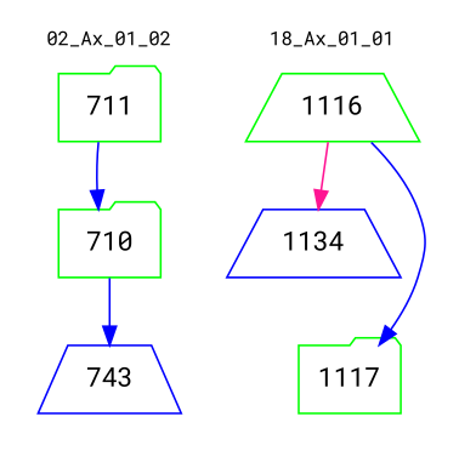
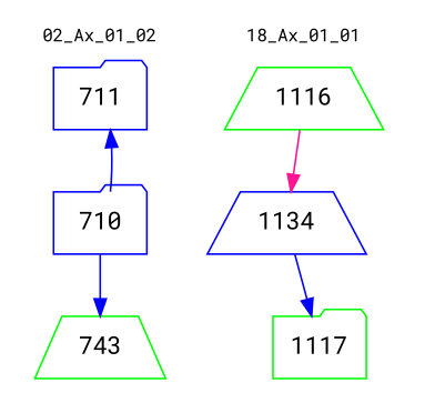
  digraph {
    fontname="Roboto Mono"
    node [color=blue fontname="Roboto Mono" shape=folder]
    edge [color=blue fontname="Roboto Mono"]
-   n1 [color=green label=711]
-   n2 [color=green label=710]
-   n3 [label=743 shape=trapezium]
+   n1 [label=711]
+   n2 [label=710]
+   n3 [color=green label=743 shape=trapezium]
    n4 [label=1134 shape=trapezium]
    n5 [color=green label=1116 shape=trapezium]
    n6 [color=green label=1117]
    subgraph cluster_1 {
      color=white
      fontsize=10
      label="02_Ax_01_02"
      n1
      n2
      n3
    }
    subgraph cluster_2 {
      color=white
      fontsize=10
      label="18_Ax_01_01"
      n4
      n5
      n6
    }
-   n1 -> n2
+   n2 -> n1
    n2 -> n3
    n5 -> n4 [color=deeppink]
-   n5 -> n6
+   n4 -> n6
  }
